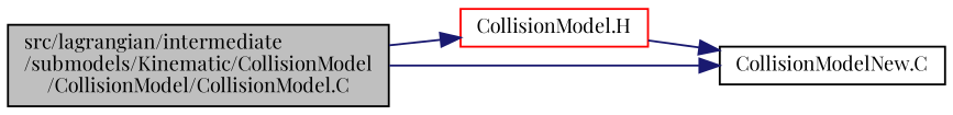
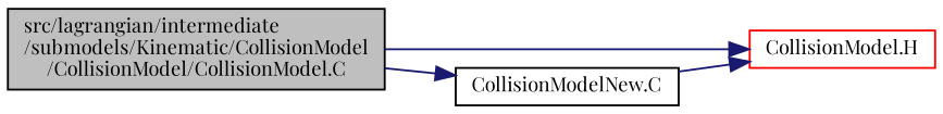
  digraph {
    rankdir=LR
    fontname="Playfair Display"
    node [color=black fontname="Playfair Display" fontsize=10 shape=record]
    edge [color=midnightblue fontname="Playfair Display" fontsize=10 labelfontname=FreeSans labelfontsize=10 style=solid]
    n1 [fillcolor=grey75 fontcolor=black height=0.2 label="src/lagrangian/intermediate\l/submodels/Kinematic/CollisionModel\l/CollisionModel/CollisionModel.C" style=filled width=0.4]
    n2 [color=red height=0.2 label="CollisionModel.H" width=0.4]
    n3 [height=0.2 label="CollisionModelNew.C" width=0.4]
    n1 -> n2
    n1 -> n3
-   n2 -> n3
+   n3 -> n2
  }
